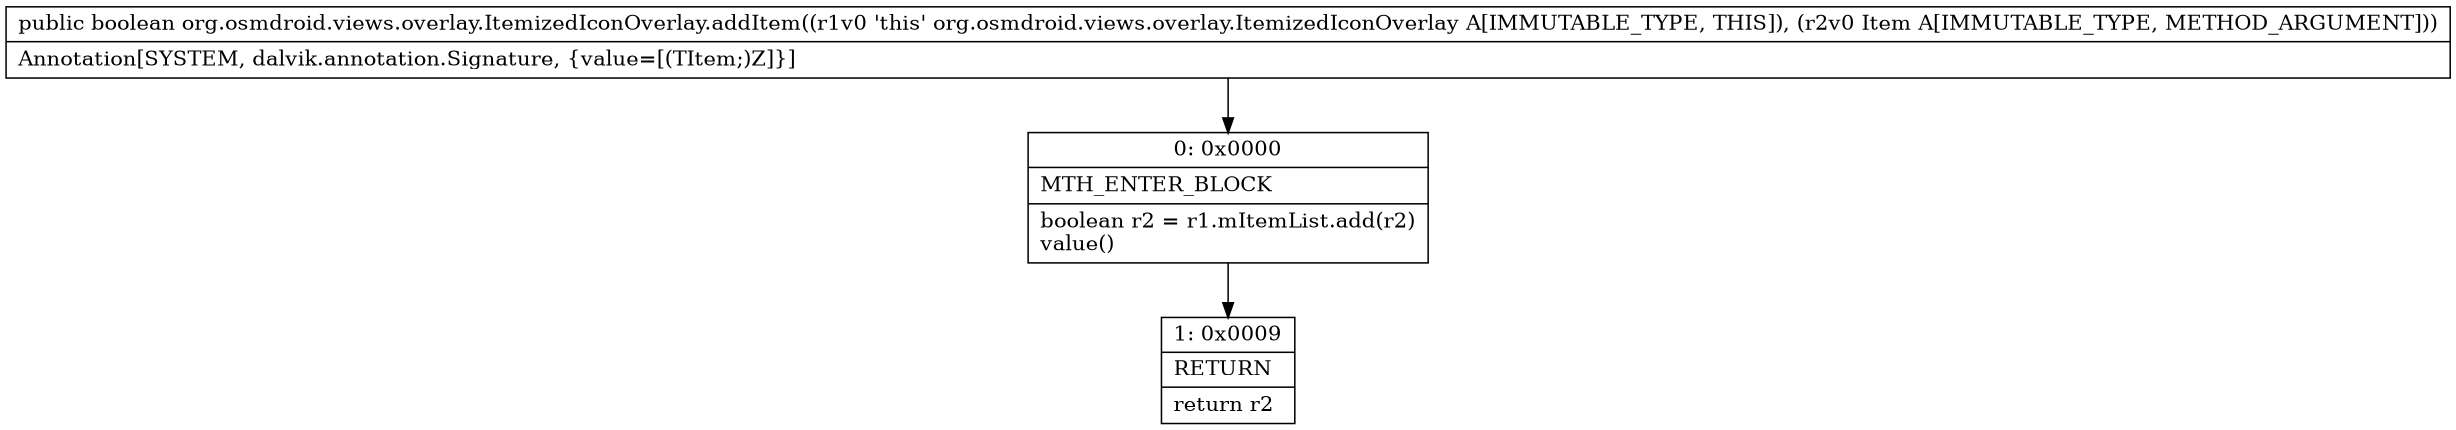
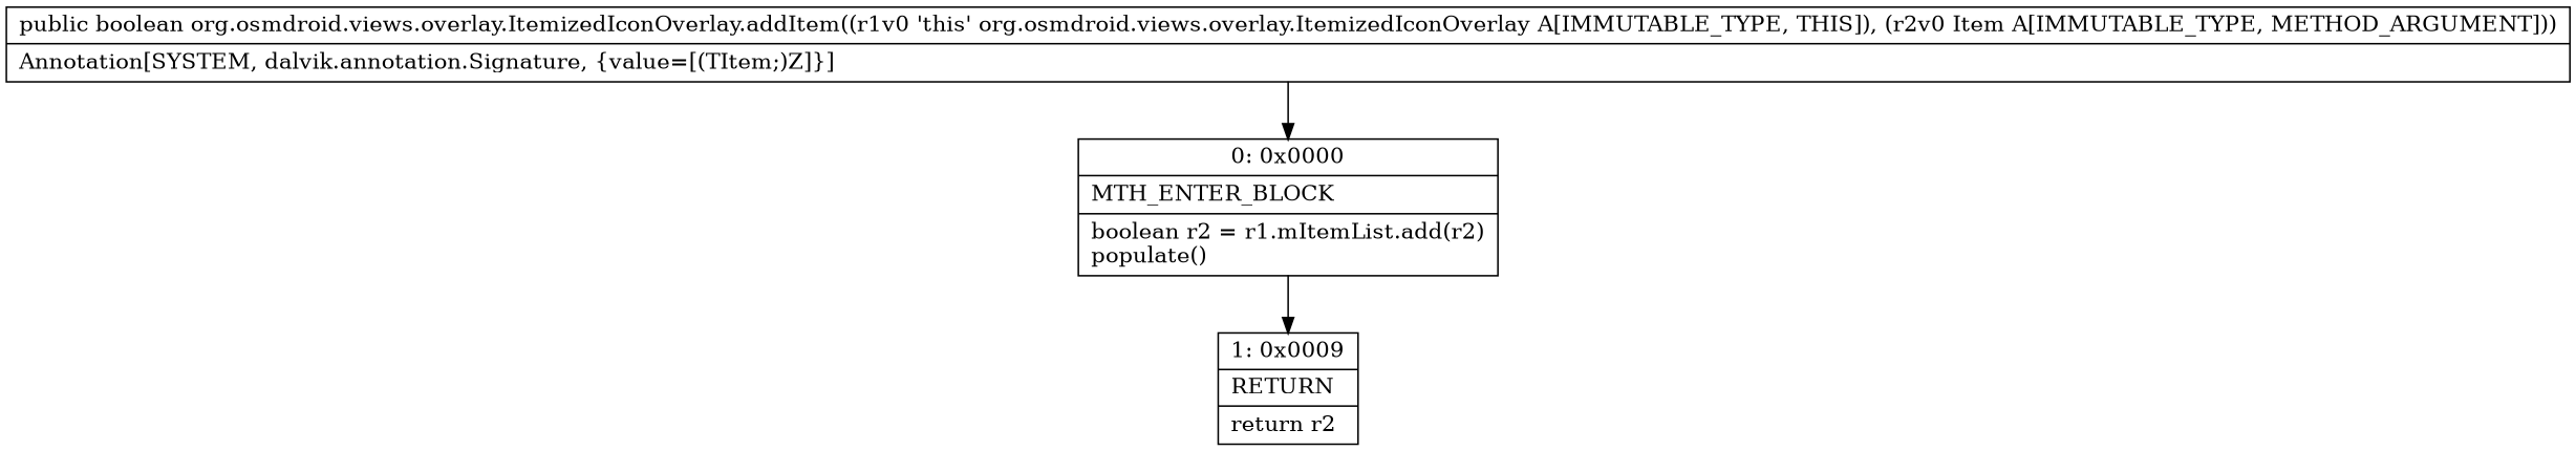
  digraph {
    node [shape=record]
-   n1 [label="{0\:\ 0x0000|MTH_ENTER_BLOCK\l|boolean r2 = r1.mItemList.add(r2)\lvalue()\l}"]
+   n1 [label="{0\:\ 0x0000|MTH_ENTER_BLOCK\l|boolean r2 = r1.mItemList.add(r2)\lpopulate()\l}"]
    n2 [label="{1\:\ 0x0009|RETURN\l|return r2\l}"]
    n3 [label="{public boolean org.osmdroid.views.overlay.ItemizedIconOverlay.addItem((r1v0 'this' org.osmdroid.views.overlay.ItemizedIconOverlay A[IMMUTABLE_TYPE, THIS]), (r2v0 Item A[IMMUTABLE_TYPE, METHOD_ARGUMENT]))  | Annotation[SYSTEM, dalvik.annotation.Signature, \{value=[(TItem;)Z]\}]\l}"]
    n1 -> n2
    n3 -> n1
  }
